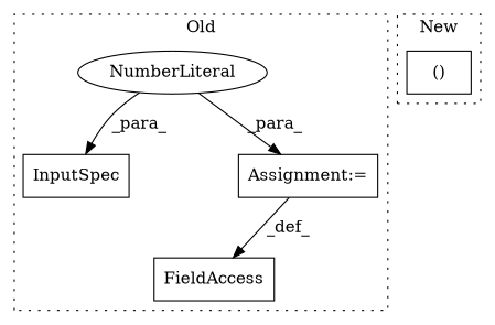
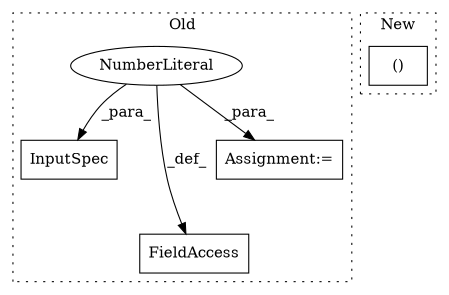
  digraph {
    node [l=1 shape=box]
    n1 [a=32 l="10,1" label=InputSpec s="33370,33381"]
    n2 [a=22 l=15 label=FieldAccess s=33354]
    n3 [a=34 label=NumberLiteral s=33380 shape=ellipse]
    n4 [a=7 label="Assignment:=" s=33369]
    n5 [a=106 l=71 label="()" s=34799]
    subgraph cluster_1 {
      label=Old
      style=dotted
      n1
      n2
      n3
      n4
    }
    subgraph cluster_2 {
      label=New
      style=dotted
      n5
    }
    n3 -> n1 [label=_para_]
    n3 -> n4 [label=_para_]
-   n4 -> n2 [label=_def_]
+   n3 -> n2 [label=_def_]
  }
